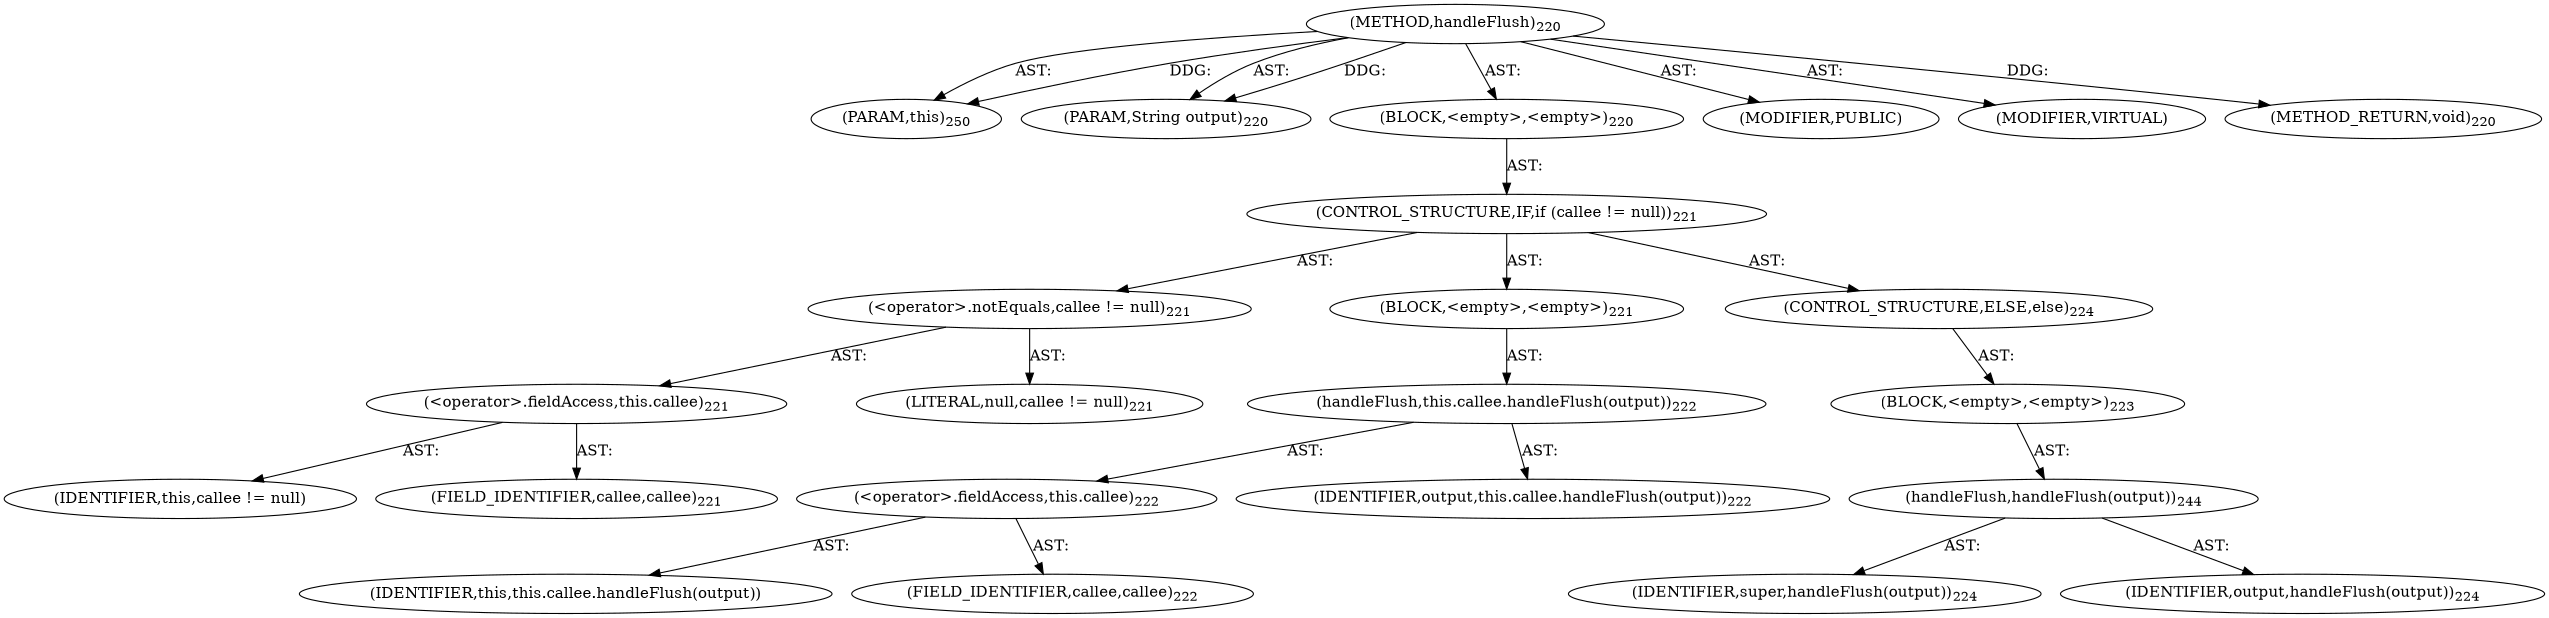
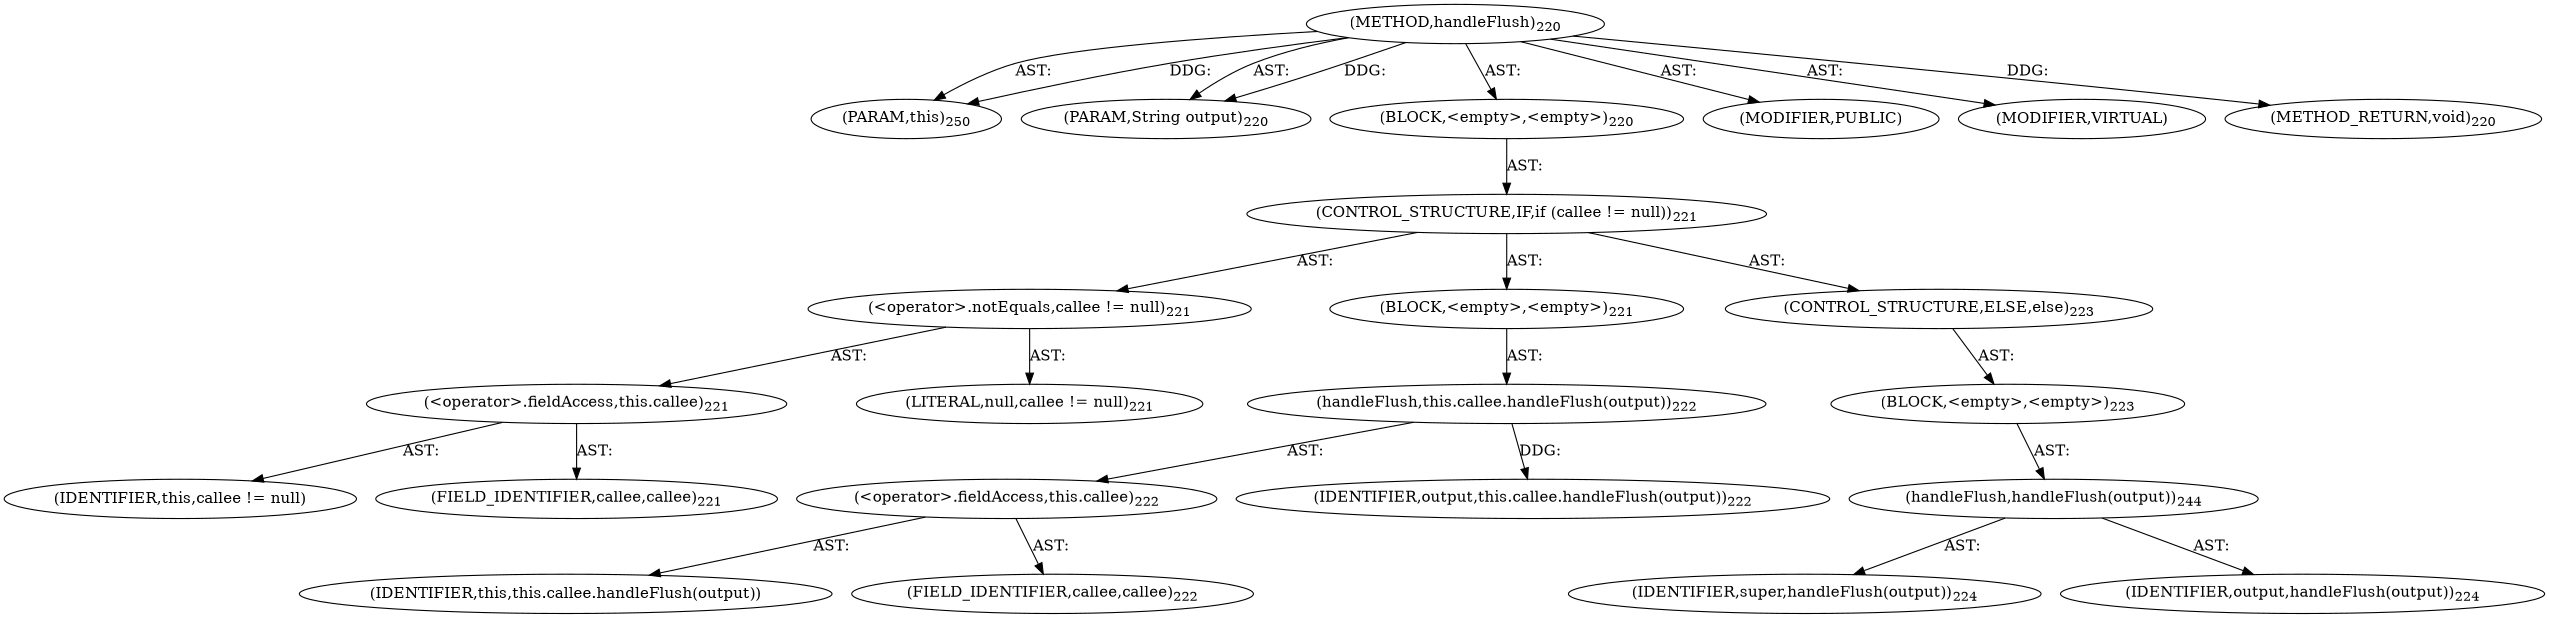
  digraph {
    n1 [label=<(METHOD,handleFlush)<SUB>220</SUB>>]
    n2 [label=<(PARAM,this)<SUB>250</SUB>>]
    n3 [label=<(PARAM,String output)<SUB>220</SUB>>]
    n4 [label=<(BLOCK,&lt;empty&gt;,&lt;empty&gt;)<SUB>220</SUB>>]
    n5 [label=<(MODIFIER,PUBLIC)>]
    n6 [label=<(MODIFIER,VIRTUAL)>]
    n7 [label=<(METHOD_RETURN,void)<SUB>220</SUB>>]
    n8 [label=<(CONTROL_STRUCTURE,IF,if (callee != null))<SUB>221</SUB>>]
    n9 [label=<(&lt;operator&gt;.notEquals,callee != null)<SUB>221</SUB>>]
    n10 [label=<(BLOCK,&lt;empty&gt;,&lt;empty&gt;)<SUB>221</SUB>>]
-   n11 [label=<(CONTROL_STRUCTURE,ELSE,else)<SUB>224</SUB>>]
+   n11 [label=<(CONTROL_STRUCTURE,ELSE,else)<SUB>223</SUB>>]
    n12 [label=<(&lt;operator&gt;.fieldAccess,this.callee)<SUB>221</SUB>>]
    n13 [label=<(LITERAL,null,callee != null)<SUB>221</SUB>>]
    n14 [label=<(handleFlush,this.callee.handleFlush(output))<SUB>222</SUB>>]
    n15 [label=<(BLOCK,&lt;empty&gt;,&lt;empty&gt;)<SUB>223</SUB>>]
    n16 [label=<(IDENTIFIER,this,callee != null)>]
    n17 [label=<(FIELD_IDENTIFIER,callee,callee)<SUB>221</SUB>>]
    n18 [label=<(&lt;operator&gt;.fieldAccess,this.callee)<SUB>222</SUB>>]
    n19 [label=<(IDENTIFIER,output,this.callee.handleFlush(output))<SUB>222</SUB>>]
    n20 [label=<(IDENTIFIER,this,this.callee.handleFlush(output))>]
    n21 [label=<(FIELD_IDENTIFIER,callee,callee)<SUB>222</SUB>>]
    n22 [label=<(handleFlush,handleFlush(output))<SUB>244</SUB>>]
    n23 [label=<(IDENTIFIER,super,handleFlush(output))<SUB>224</SUB>>]
    n24 [label=<(IDENTIFIER,output,handleFlush(output))<SUB>224</SUB>>]
    n1 -> n2 [label="AST: "]
    n1 -> n2 [label="DDG: "]
    n1 -> n3 [label="AST: "]
    n1 -> n3 [label="DDG: "]
    n1 -> n4 [label="AST: "]
    n1 -> n5 [label="AST: "]
    n1 -> n6 [label="AST: "]
    n1 -> n7 [label="DDG: "]
    n4 -> n8 [label="AST: "]
    n8 -> n9 [label="AST: "]
    n8 -> n10 [label="AST: "]
    n8 -> n11 [label="AST: "]
    n9 -> n12 [label="AST: "]
    n9 -> n13 [label="AST: "]
    n10 -> n14 [label="AST: "]
    n11 -> n15 [label="AST: "]
    n12 -> n16 [label="AST: "]
    n12 -> n17 [label="AST: "]
    n14 -> n18 [label="AST: "]
-   n14 -> n19 [label="AST: "]
+   n14 -> n19 [label="DDG: "]
    n15 -> n22 [label="AST: "]
    n18 -> n20 [label="AST: "]
    n18 -> n21 [label="AST: "]
    n22 -> n23 [label="AST: "]
    n22 -> n24 [label="AST: "]
  }
